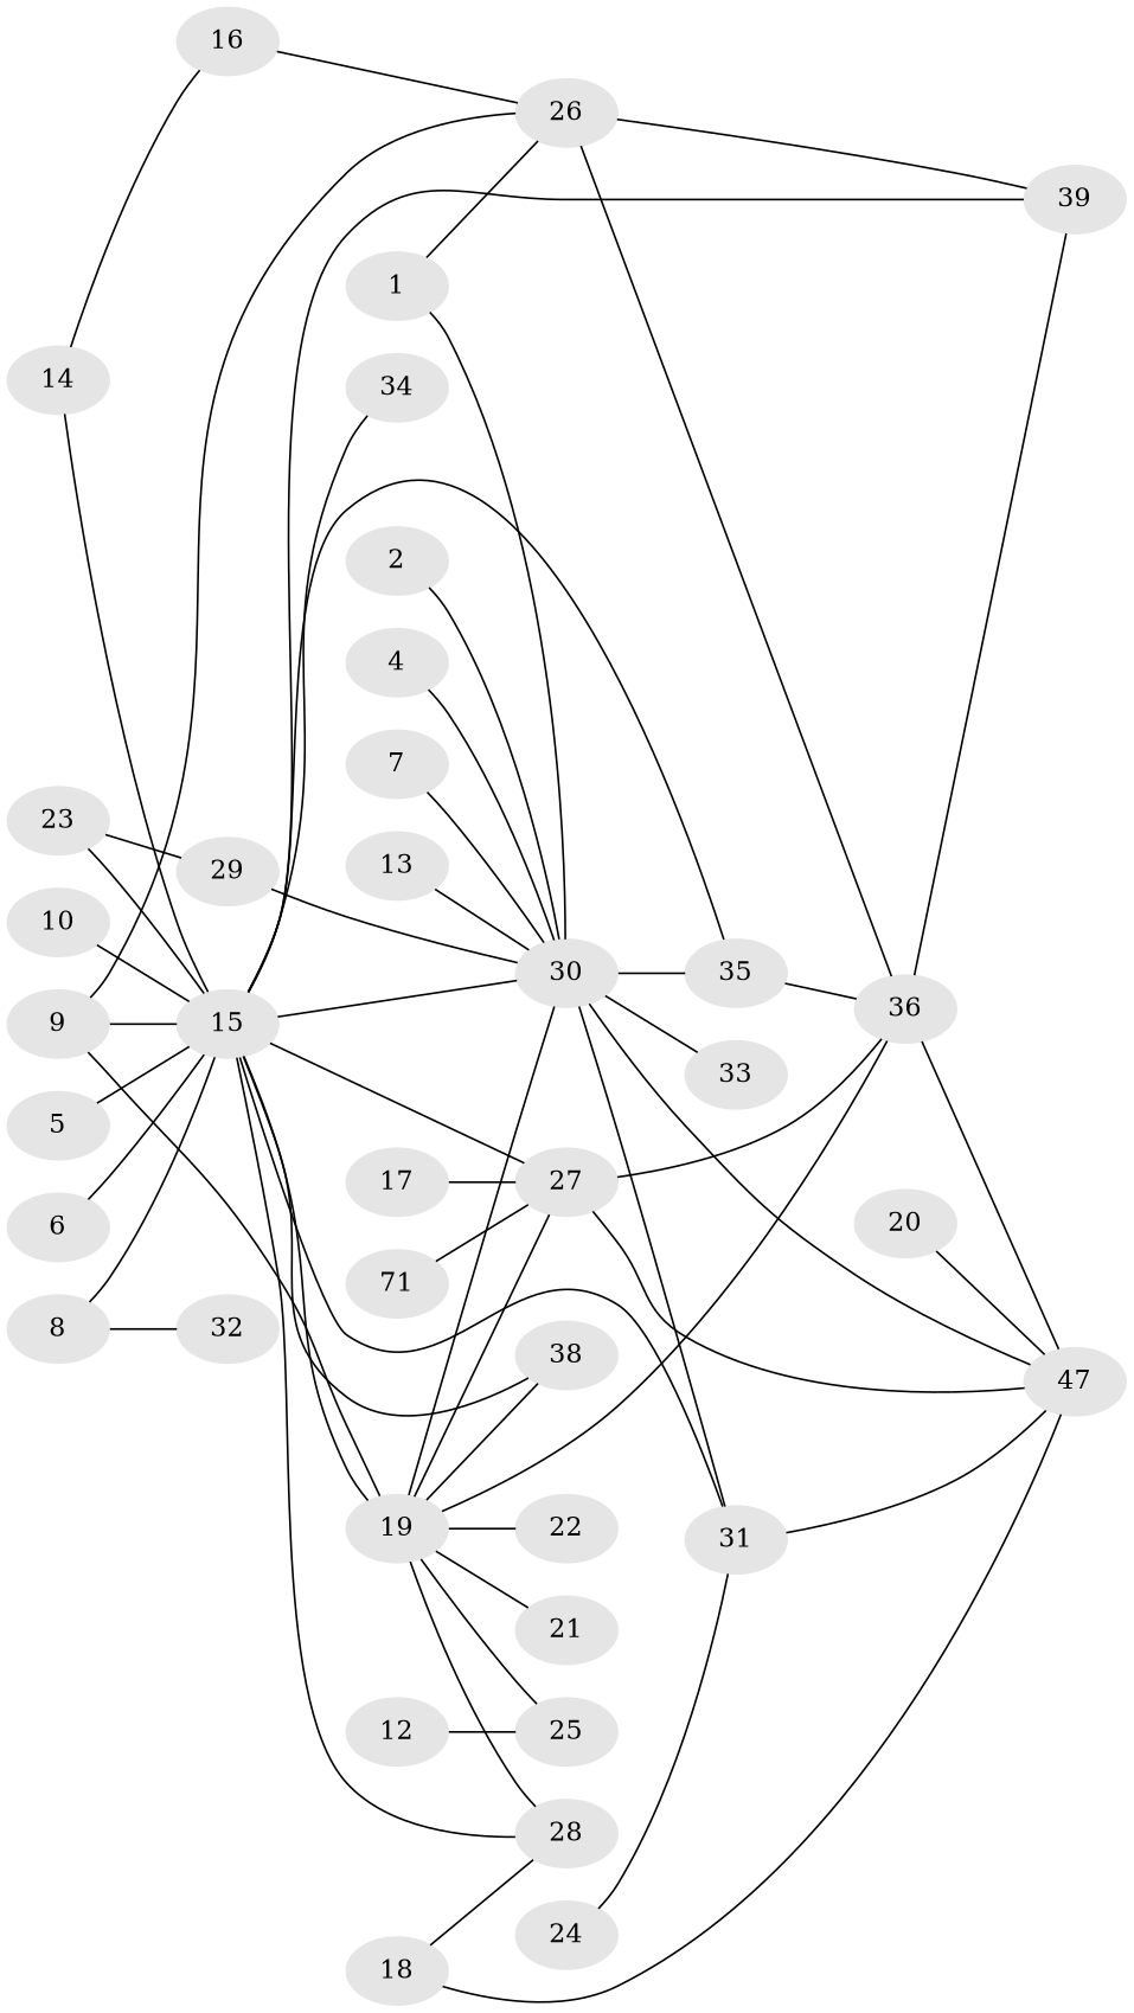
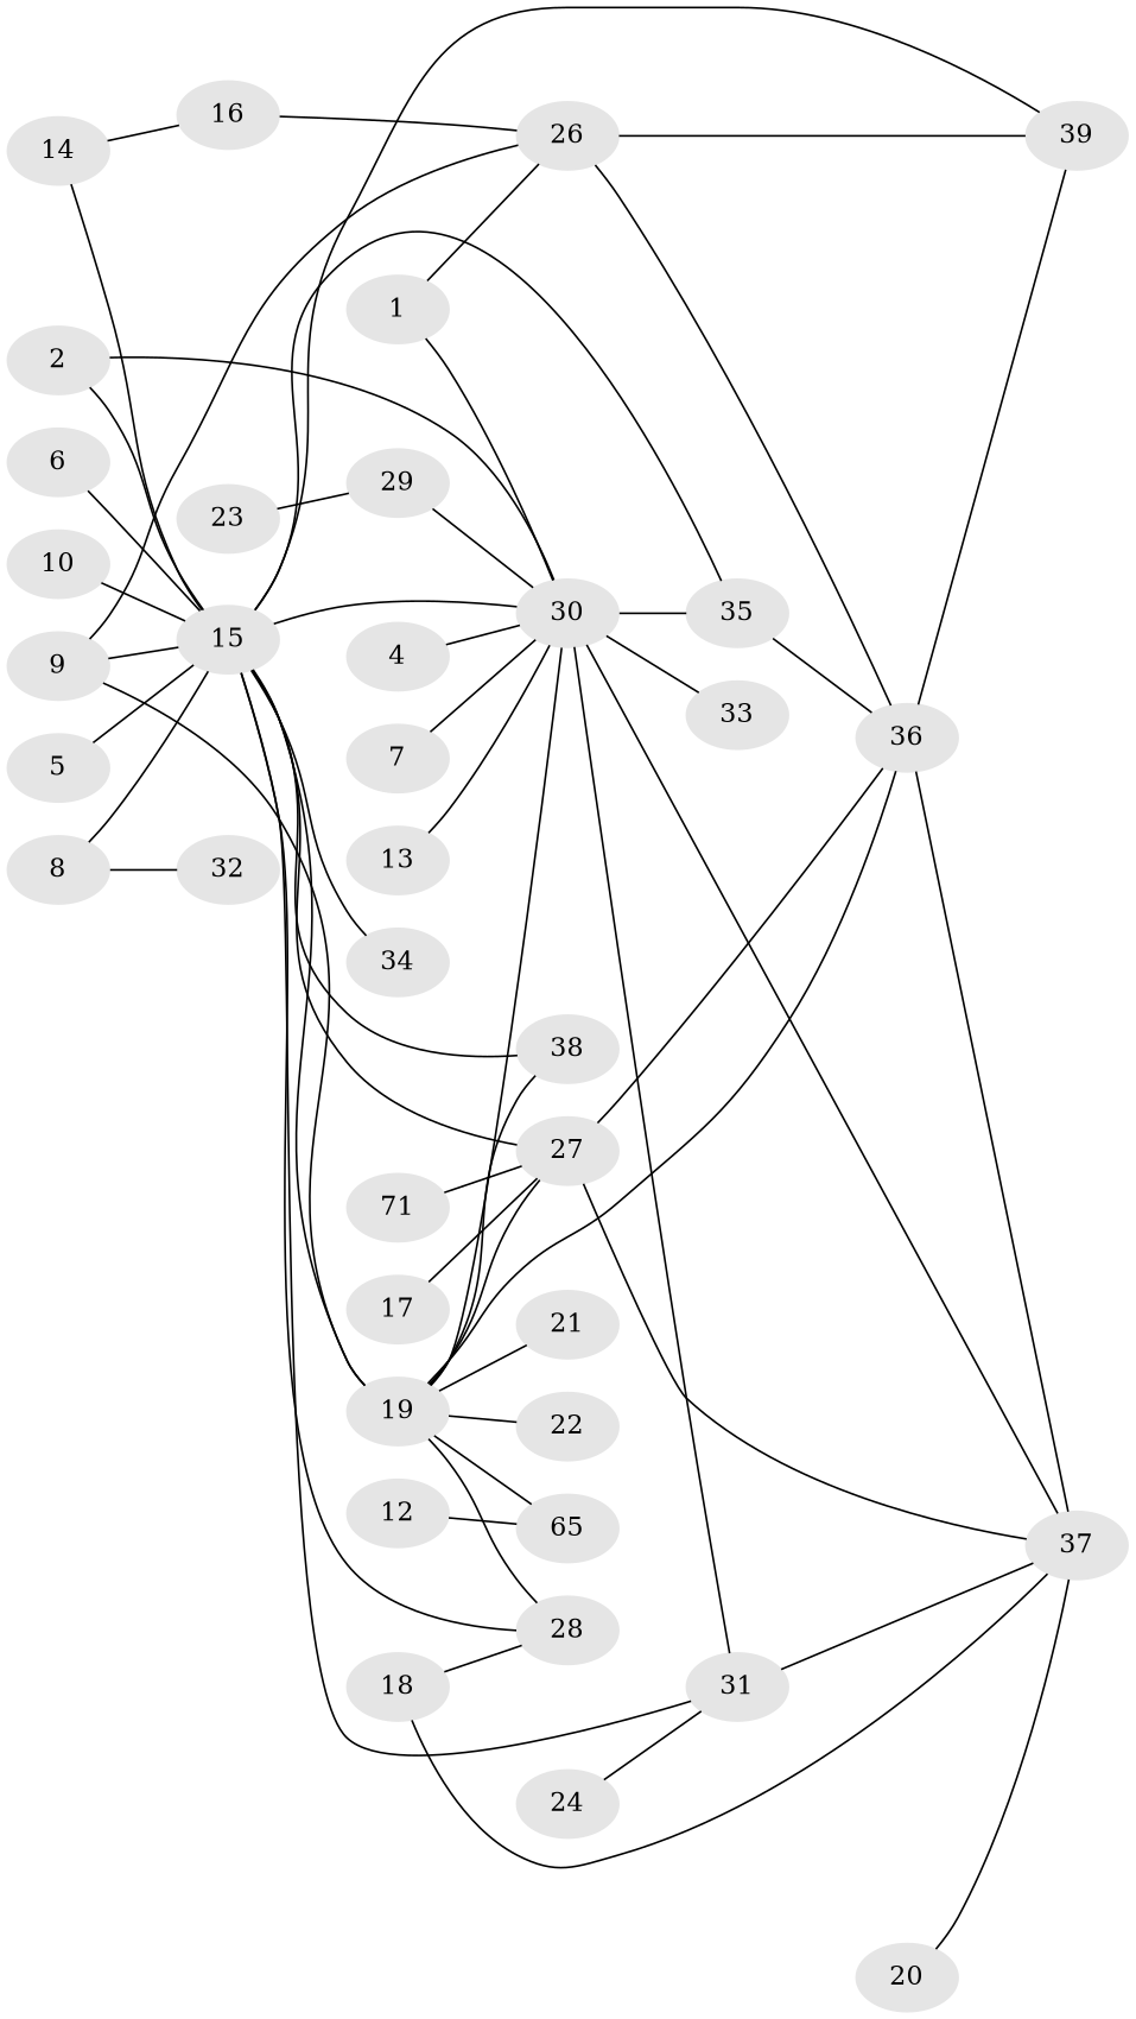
  graph {
    rankdir=LR
    node [color=gray90 style=filled]
    edge [weight=1.0]
    1
    26
    30
    39
    36
    31
    35
-   37 [label=47]
+   37
    33
    2
    15
    19
    27
    28
    34
    38
    21
    22
-   25
+   25 [label=65]
    4
    5
    6
    7
    8
    32
    9
    10
    n28 [label=71]
    12
    13
    14
    16
    17
    18
    20
    23
    29
    24
    1 -- 26
    1 -- 30
    26 -- 39
    26 -- 36
    30 -- 31
    30 -- 35 [weight=2.0]
    30 -- 37
    30 -- 33
    36 -- 39
    36 -- 37
    31 -- 37
    35 -- 36
    2 -- 30
-   23 -- 15
+   2 -- 15
    15 -- 30 [weight=3.0]
    15 -- 39
    15 -- 31
    15 -- 35
    15 -- 19
    15 -- 27
    15 -- 28
    15 -- 34
    15 -- 38
    19 -- 30
    19 -- 36
    19 -- 27
    19 -- 28
    19 -- 38 [weight=2.0]
    19 -- 21
    19 -- 22
    19 -- 25
    27 -- 36
    27 -- 37
    4 -- 30
    5 -- 15
    6 -- 15
    7 -- 30
    8 -- 15
    8 -- 32
    9 -- 26
    9 -- 15
    9 -- 19
    10 -- 15
    n28 -- 27
    12 -- 25
    13 -- 30
    14 -- 15
    14 -- 16
    16 -- 26
    17 -- 27
    18 -- 37
    18 -- 28
    20 -- 37
    23 -- 29
    29 -- 30
    24 -- 31
  }
